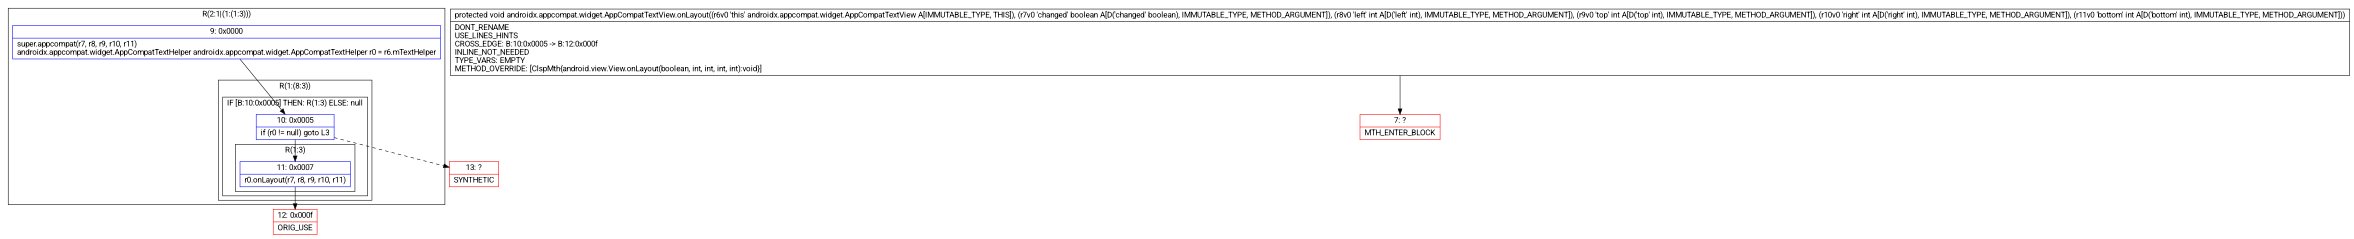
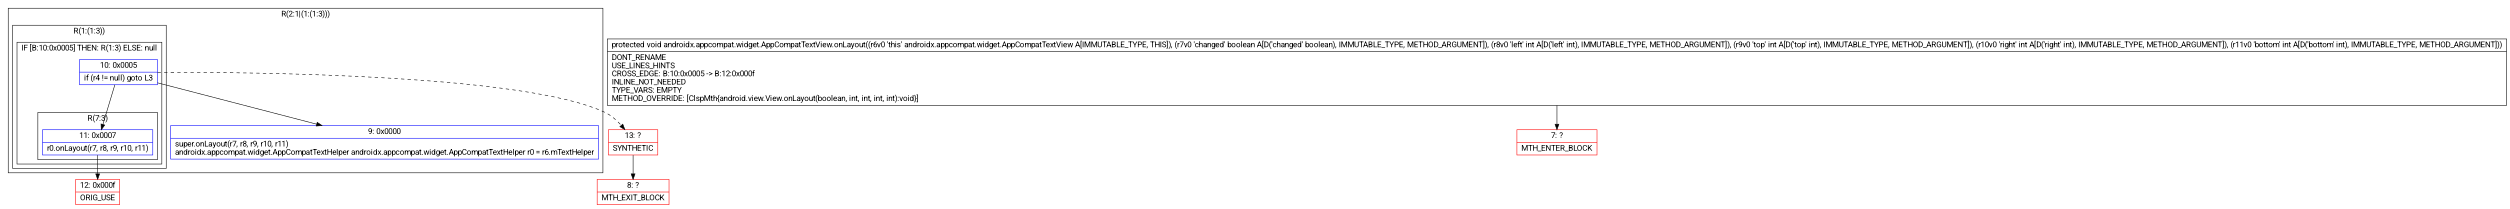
  digraph {
    fontname=Roboto
    node [color=red fontname=Roboto shape=record]
    edge [fontname=Roboto]
    n1 [color=blue label="{11\:\ 0x0007|r0.onLayout(r7, r8, r9, r10, r11)\l}"]
-   n2 [color=blue label="{10\:\ 0x0005|if (r0 != null) goto L3\l}"]
-   n3 [color=blue label="{9\:\ 0x0000|super.appcompat(r7, r8, r9, r10, r11)\landroidx.appcompat.widget.AppCompatTextHelper androidx.appcompat.widget.AppCompatTextHelper r0 = r6.mTextHelper\l}"]
+   n2 [color=blue label="{10\:\ 0x0005|if (r4 != null) goto L3\l}"]
+   n3 [color=blue label="{9\:\ 0x0000|super.onLayout(r7, r8, r9, r10, r11)\landroidx.appcompat.widget.AppCompatTextHelper androidx.appcompat.widget.AppCompatTextHelper r0 = r6.mTextHelper\l}"]
    n4 [label="{12\:\ 0x000f|ORIG_USE\l}"]
    n5 [label="{13\:\ ?|SYNTHETIC\l}"]
+   n6 [label="{8\:\ ?|MTH_EXIT_BLOCK\l}"]
    n7 [label="{7\:\ ?|MTH_ENTER_BLOCK\l}"]
    n8 [label="{protected void androidx.appcompat.widget.AppCompatTextView.onLayout((r6v0 'this' androidx.appcompat.widget.AppCompatTextView A[IMMUTABLE_TYPE, THIS]), (r7v0 'changed' boolean A[D('changed' boolean), IMMUTABLE_TYPE, METHOD_ARGUMENT]), (r8v0 'left' int A[D('left' int), IMMUTABLE_TYPE, METHOD_ARGUMENT]), (r9v0 'top' int A[D('top' int), IMMUTABLE_TYPE, METHOD_ARGUMENT]), (r10v0 'right' int A[D('right' int), IMMUTABLE_TYPE, METHOD_ARGUMENT]), (r11v0 'bottom' int A[D('bottom' int), IMMUTABLE_TYPE, METHOD_ARGUMENT]))  | DONT_RENAME\lUSE_LINES_HINTS\lCROSS_EDGE: B:10:0x0005 \-\> B:12:0x000f\lINLINE_NOT_NEEDED\lTYPE_VARS: EMPTY\lMETHOD_OVERRIDE: [ClspMth\{android.view.View.onLayout(boolean, int, int, int, int):void\}]\l}" color=""]
    subgraph cluster_1 {
      label="R(2:1|(1:(1:3)))"
      n3
      subgraph cluster_2 {
-       label="R(1:(8:3))"
+       label="R(1:(1:3))"
        subgraph cluster_3 {
          label="IF [B:10:0x0005] THEN: R(1:3) ELSE: null"
          n2
          subgraph cluster_4 {
-           label="R(1:3)"
+           label="R(7:3)"
            n1
          }
        }
      }
    }
    n1 -> n4
    n2 -> n1
    n2 -> n5 [style=dashed]
-   n3 -> n2
+   n2 -> n3
+   n5 -> n6
    n8 -> n7
  }
